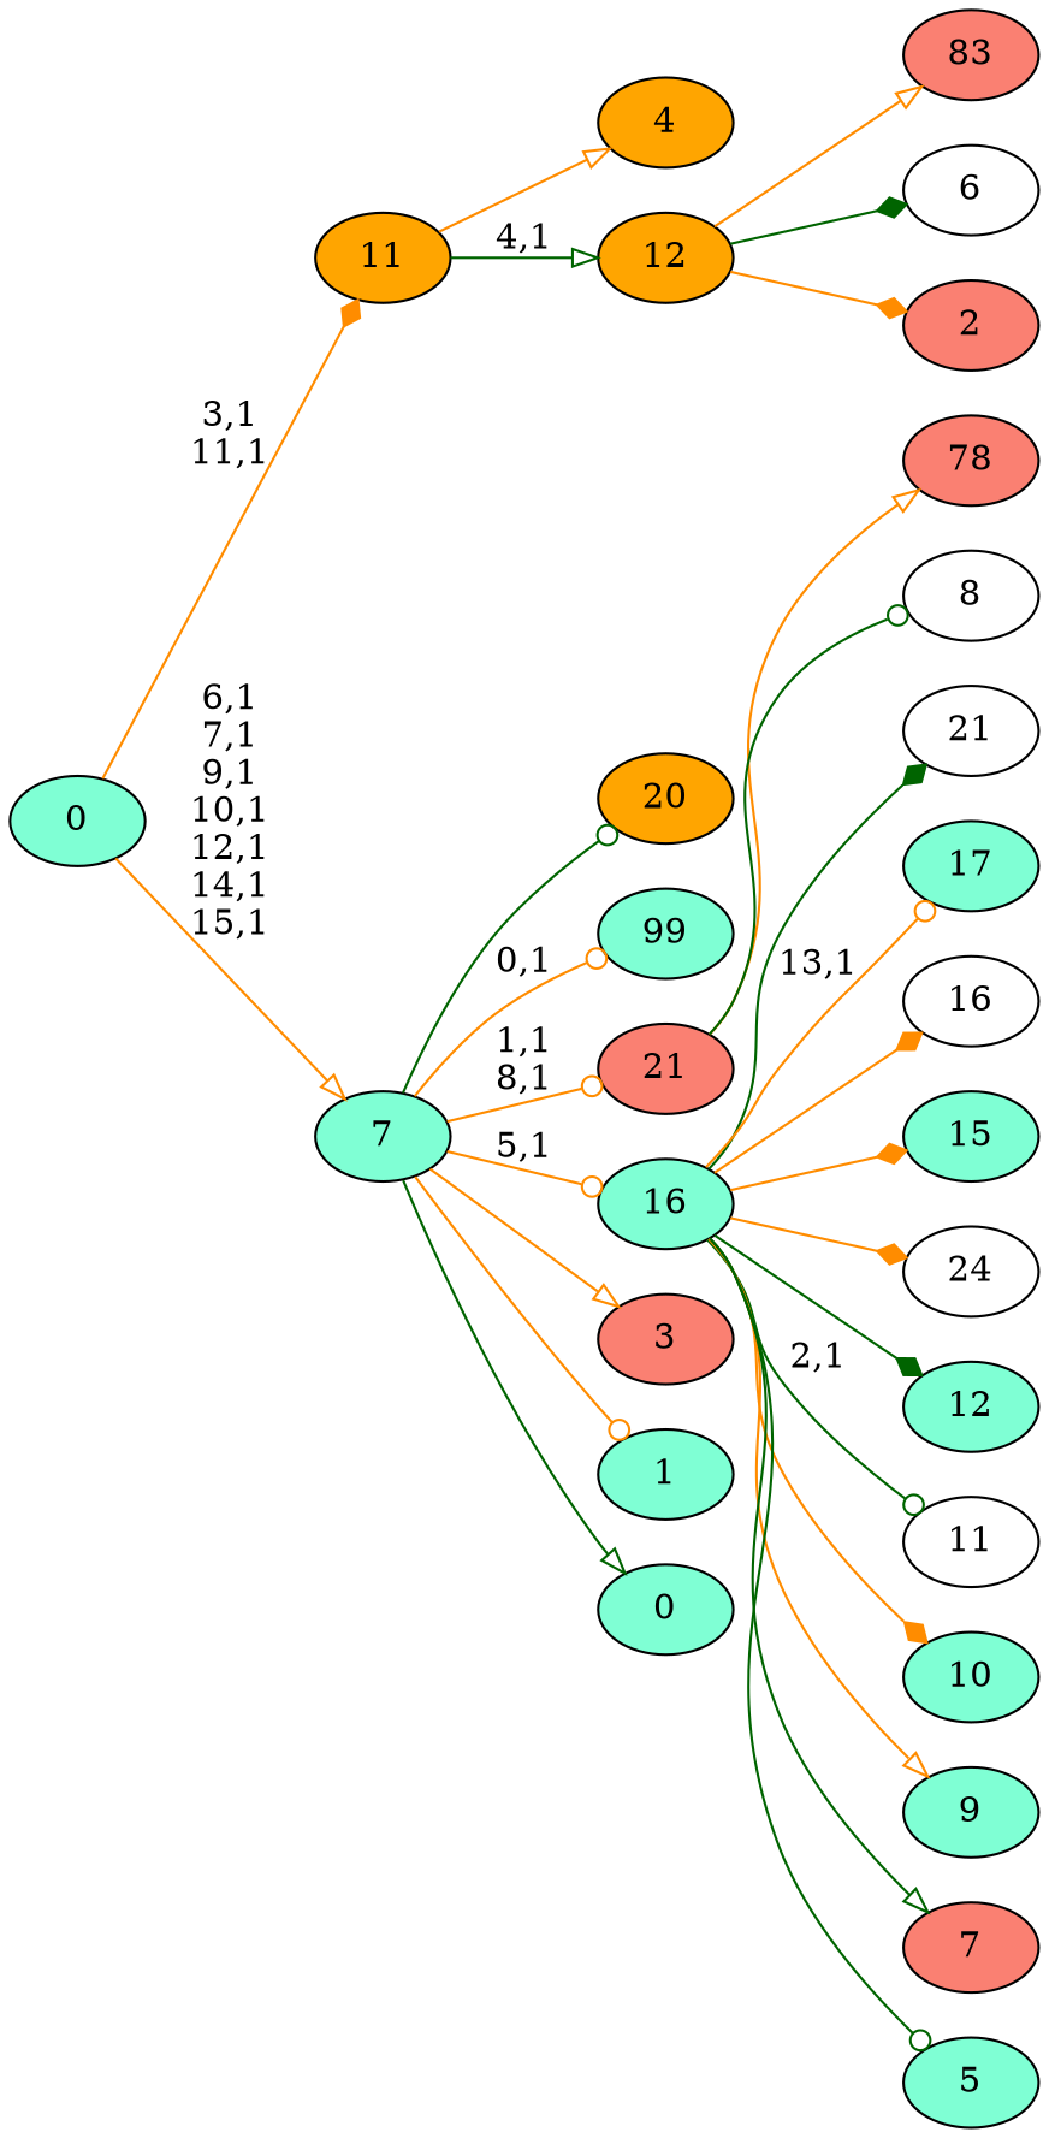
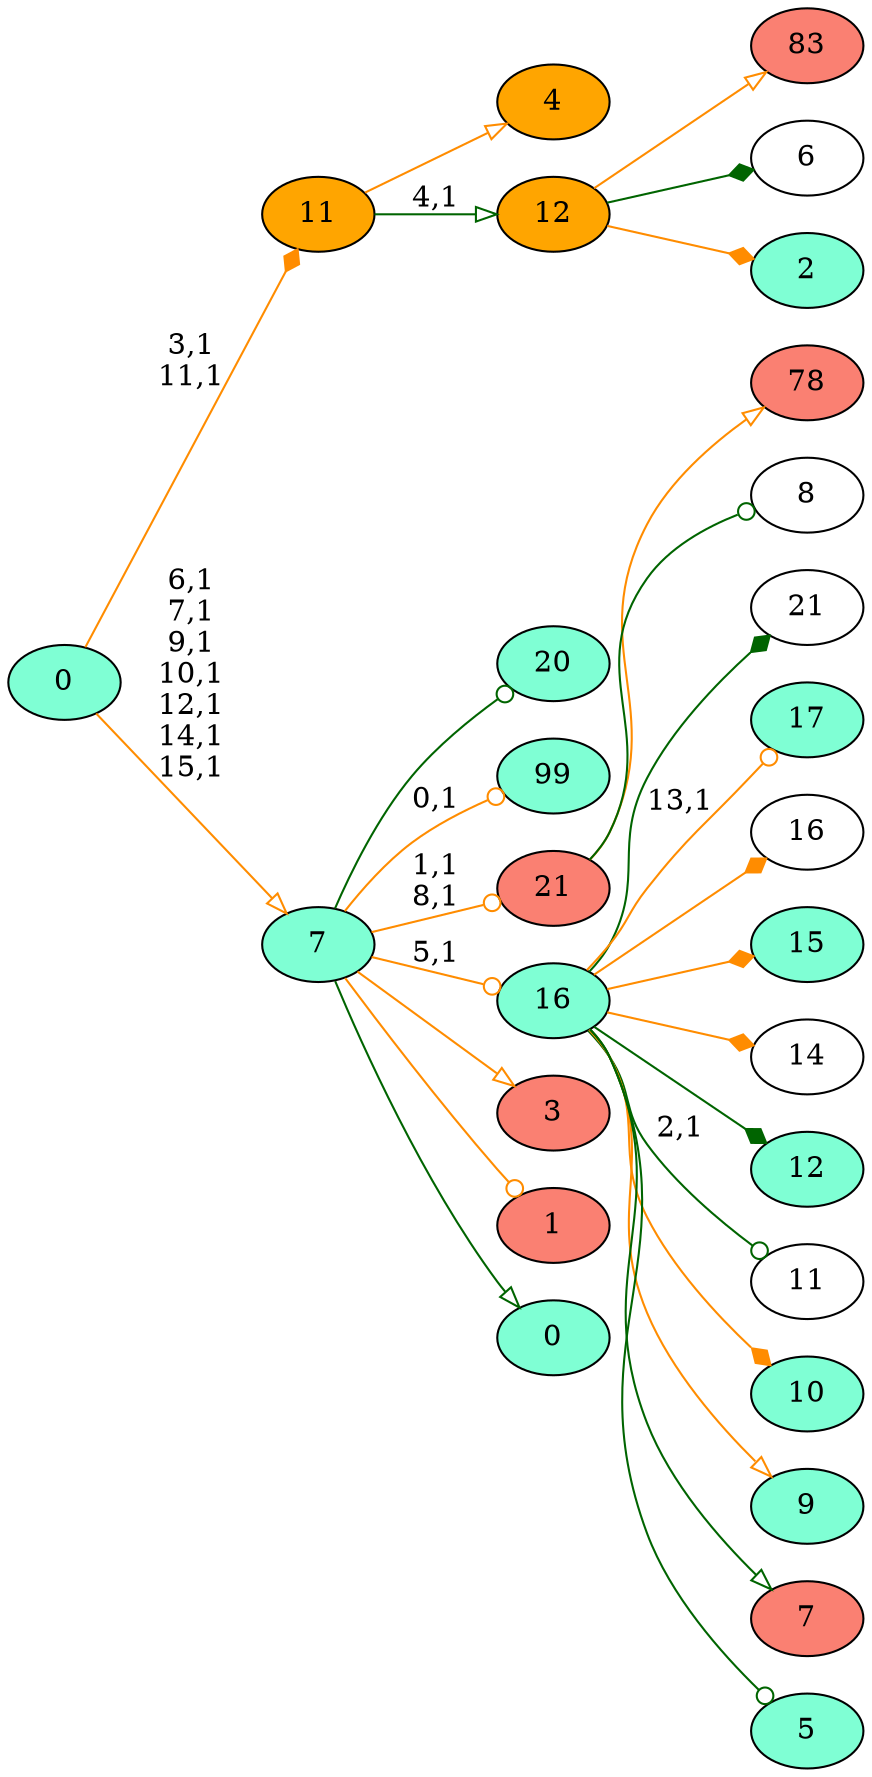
  digraph {
    rankdir=LR
    node [fillcolor=aquamarine style=filled]
    edge [arrowhead=onormal color=darkorange]
    n1 [fillcolor=white label=21]
-   n2 [fillcolor=orange label=20]
+   n2 [label=20]
    n3 [label=99]
    n4 [fillcolor=salmon label=78]
    n5 [label=17]
    n6 [fillcolor=white label=16]
    n7 [label=15]
-   n8 [fillcolor=white label=24]
+   n8 [fillcolor=white label=14]
    n9 [fillcolor=salmon label=83]
    n10 [label=12]
    n11 [fillcolor=white label=11]
    n12 [label=10]
    n13 [label=9]
    n14 [fillcolor=white label=8]
    21 [fillcolor=salmon]
    n16 [fillcolor=salmon label=7]
    n17 [fillcolor=white label=6]
    n18 [label=5]
    16
    n20 [fillcolor=orange label=4]
    n21 [fillcolor=salmon label=3]
-   n22 [fillcolor=salmon label=2]
+   n22 [label=2]
    12 [fillcolor=orange]
    11 [fillcolor=orange]
-   n25 [label=1]
+   n25 [fillcolor=salmon label=1]
    n26 [label=0]
    7
    0
    21 -> n4
    21 -> n14 [arrowhead=odot color=darkgreen]
    16 -> n1 [arrowhead=diamond color=darkgreen]
    16 -> n5 [arrowhead=odot label="13,1"]
    16 -> n6 [arrowhead=diamond]
    16 -> n7 [arrowhead=diamond]
    16 -> n8 [arrowhead=diamond]
    16 -> n10 [arrowhead=diamond color=darkgreen]
    16 -> n11 [arrowhead=odot color=darkgreen label="2,1"]
    16 -> n12 [arrowhead=diamond]
    16 -> n13
    16 -> n16 [color=darkgreen]
    16 -> n18 [arrowhead=odot color=darkgreen]
    12 -> n9
    12 -> n17 [arrowhead=diamond color=darkgreen]
    12 -> n22 [arrowhead=diamond]
    11 -> n20
    11 -> 12 [color=darkgreen label="4,1"]
    7 -> n2 [arrowhead=odot color=darkgreen]
    7 -> n3 [arrowhead=odot label="0,1"]
    7 -> 21 [arrowhead=odot label="1,1\n8,1"]
    7 -> 16 [arrowhead=odot label="5,1"]
    7 -> n21
    7 -> n25 [arrowhead=odot]
    7 -> n26 [color=darkgreen]
    0 -> 11 [arrowhead=diamond label="3,1\n11,1"]
    0 -> 7 [label="6,1\n7,1\n9,1\n10,1\n12,1\n14,1\n15,1"]
  }
